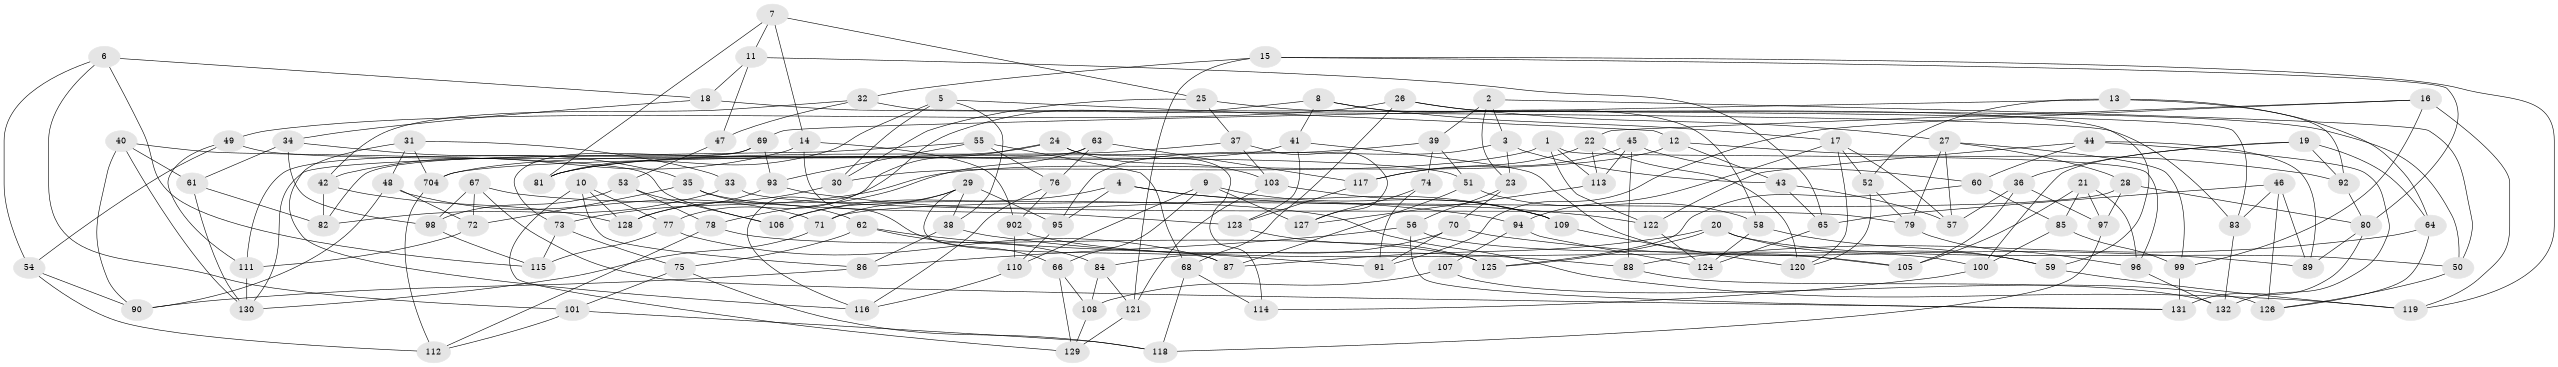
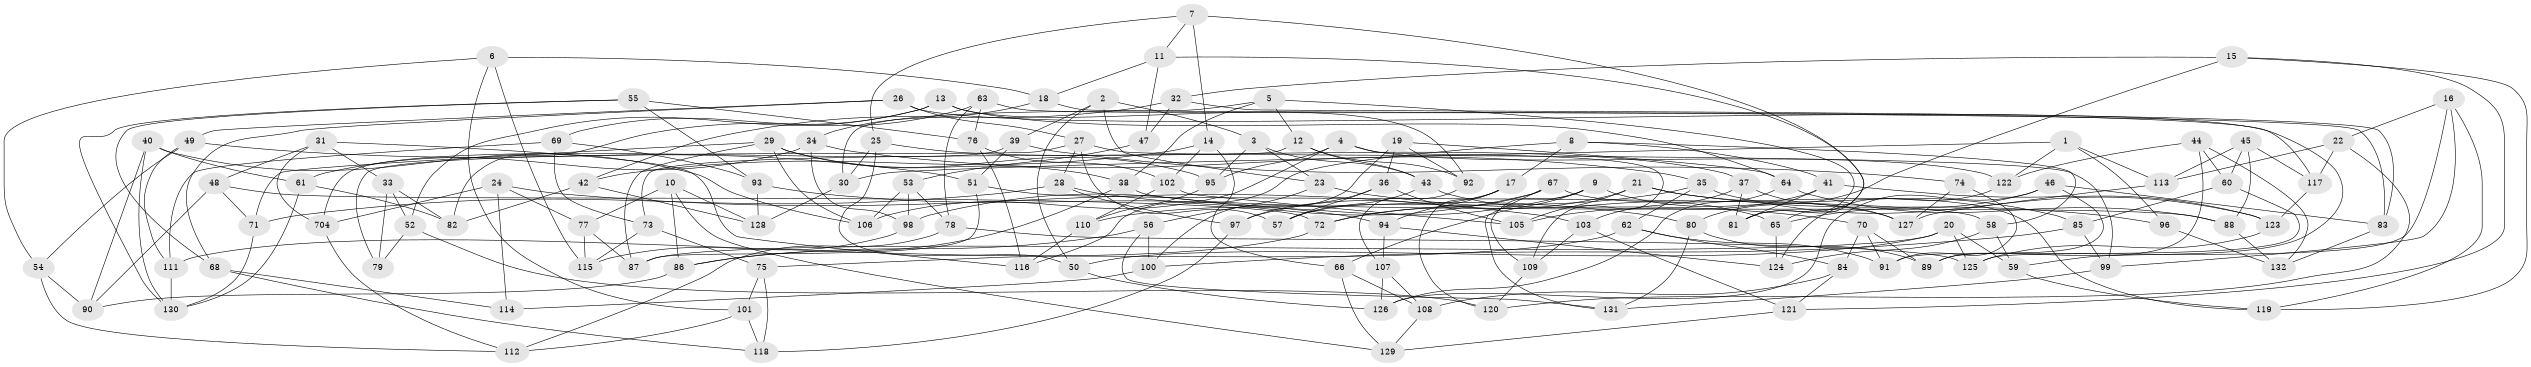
  graph {
    node [color=gray90 style=filled]
    1
    30
    96
    113
    122
    128
    132
    127
    124
    2
    3
    23
    39
    50
    43
    95
    56
    70
    n19 [label=704]
    51
    74
    126
    65
    57
    110
    4
    106
    109
    120
    5
    12
    38
    81
    73
    92
    86
    88
    6
    18
    54
    101
    115
    34
    83
    90
    112
    118
    7
    11
    14
    25
    47
    66
    42
-   102 [label=902]
+   102
    37
    8
    17
    41
    58
    116
    94
    105
    123
    59
    9
    129
    108
    10
    77
    87
    53
    75
    107
    13
    52
    64
    69
    79
    111
    93
    82
    15
    32
    80
    119
    121
    89
    131
    16
    22
    91
    99
    117
    35
    61
    98
    19
    36
    100
    97
    114
    20
    125
    21
    85
    84
    24
    103
    26
    27
    49
    68
    28
    71
    130
    29
    31
    33
    48
    72
    62
    40
    44
    60
    45
    46
    78
    55
    76
    63
    67
    1 -- 30
    1 -- 96
    1 -- 113
    1 -- 122
    30 -- 128
    96 -- 132
    113 -- 127
    122 -- 124
    2 -- 3
    2 -- 23
    2 -- 39
    2 -- 50
    3 -- 23
    3 -- 43
    3 -- 95
    23 -- 56
    23 -- 70
    39 -- n19
    39 -- 51
    39 -- 74
    50 -- 126
    43 -- 65
    43 -- 57
    95 -- 110
    56 -- 86
    56 -- 131
    56 -- 100
    70 -- 89
    70 -- 91
    70 -- 84
    n19 -- 112
    51 -- 58
    51 -- 87
    74 -- 127
    74 -- 91
    65 -- 124
    110 -- 116
    4 -- 122
    4 -- 95
    4 -- 106
    4 -- 109
    109 -- 120
    5 -- 30
    5 -- 12
    5 -- 38
    5 -- 81
    12 -- 43
    12 -- 73
    12 -- 92
    38 -- 86
    38 -- 88
    73 -- 115
    73 -- 75
-   92 -- 80
+   92 -- 107
    86 -- 90
    88 -- 132
    6 -- 18
    6 -- 54
    6 -- 101
    6 -- 115
    18 -- 34
    18 -- 83
    54 -- 90
    54 -- 112
    101 -- 112
    101 -- 118
    34 -- 35
    34 -- 61
    34 -- 98
    83 -- 132
    7 -- 81
    7 -- 11
    7 -- 14
    7 -- 25
    11 -- 65
    11 -- 18
    11 -- 47
    14 -- 66
    14 -- 42
    14 -- 102
    25 -- 30
    25 -- 50
    25 -- 37
    47 -- 53
    66 -- 129
    66 -- 108
    42 -- 128
    42 -- 82
    102 -- 110
    102 -- 105
    37 -- 127
    37 -- 81
    37 -- 103
    8 -- 17
    8 -- 41
    8 -- 58
    8 -- 116
    17 -- 57
    17 -- 120
    17 -- 94
    41 -- 81
    41 -- 105
    41 -- 123
    58 -- 124
    58 -- 59
    94 -- 124
    94 -- 107
    123 -- 125
    59 -- 119
    9 -- 127
    9 -- 110
    9 -- 109
    9 -- 66
    108 -- 129
    10 -- 128
    10 -- 86
    10 -- 129
    10 -- 77
    77 -- 115
    77 -- 87
    53 -- 106
    53 -- 98
    53 -- 78
    75 -- 101
    75 -- 118
    107 -- 126
    107 -- 108
    13 -- 92
    13 -- 52
    13 -- 64
    13 -- 69
    52 -- 120
    52 -- 79
    64 -- 126
    64 -- 88
    69 -- 73
    69 -- 111
    69 -- 93
-   79 -- 96
    111 -- 130
    93 -- 128
    93 -- 94
    15 -- 32
    15 -- 80
    15 -- 119
    15 -- 121
    32 -- 83
    32 -- 47
    32 -- 42
    80 -- 89
    80 -- 131
    121 -- 129
    16 -- 119
    16 -- 22
    16 -- 91
    16 -- 99
    22 -- 113
    22 -- 120
    22 -- 117
    99 -- 131
    117 -- 123
    35 -- 123
    35 -- 72
    35 -- 62
    61 -- 82
    61 -- 130
    98 -- 115
    19 -- 92
    19 -- 64
    19 -- 36
    19 -- 100
    36 -- 57
    36 -- 105
    36 -- 97
    100 -- 114
    97 -- 118
    20 -- 50
    20 -- 59
    20 -- 87
    20 -- 125
    21 -- 96
    21 -- 105
    21 -- 97
    21 -- 85
    85 -- 99
    85 -- 100
    84 -- 108
    84 -- 121
    24 -- n19
    24 -- 77
    24 -- 114
    24 -- 103
    103 -- 109
    103 -- 121
    26 -- 59
    26 -- 27
    26 -- 49
    26 -- 68
    27 -- 57
    27 -- 79
    27 -- 99
    27 -- 28
    49 -- 51
    49 -- 54
    49 -- 111
    68 -- 118
    68 -- 114
    28 -- 80
    28 -- 97
    28 -- 71
    71 -- 130
    29 -- 95
    29 -- 106
    29 -- 38
    29 -- 87
    29 -- 71
    31 -- n19
    31 -- 116
    31 -- 33
    31 -- 48
-   17 -- 52
+   33 -- 52
    33 -- 79
    33 -- 82
    48 -- 90
    48 -- 71
    48 -- 72
    72 -- 111
    62 -- 75
    62 -- 91
    62 -- 84
    40 -- 106
    40 -- 90
    40 -- 61
    40 -- 130
    44 -- 122
    44 -- 132
    44 -- 89
    44 -- 60
    60 -- 125
    60 -- 85
    45 -- 113
    45 -- 88
    45 -- 117
    45 -- 60
    46 -- 126
    46 -- 65
    46 -- 83
    46 -- 89
    78 -- 112
    78 -- 125
    55 -- 93
    55 -- 68
    55 -- 130
    55 -- 76
    76 -- 102
    76 -- 116
    63 -- 82
    63 -- 117
    63 -- 78
    63 -- 76
    67 -- 119
    67 -- 131
    67 -- 98
    67 -- 72
  }
